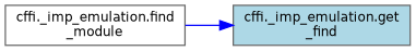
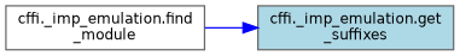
  digraph {
    rankdir=RL
    node [fontname=Helvetica fontsize=10 shape=box style=filled]
-   n1 [color=gray40 fillcolor=lightblue fontcolor=black height=0.2 label="cffi._imp_emulation.get\l_find" width=0.4]
+   n1 [color=gray40 fillcolor=lightblue fontcolor=black height=0.2 label="cffi._imp_emulation.get\l_suffixes" width=0.4]
    n2 [color=grey40 fillcolor=white height=0.2 label="cffi._imp_emulation.find\l_module" width=0.4]
    n1 -> n2 [color=blue dir=back fontname=Helvetica fontsize=10 labelfontname=Helvetica labelfontsize=10 style=solid]
  }
